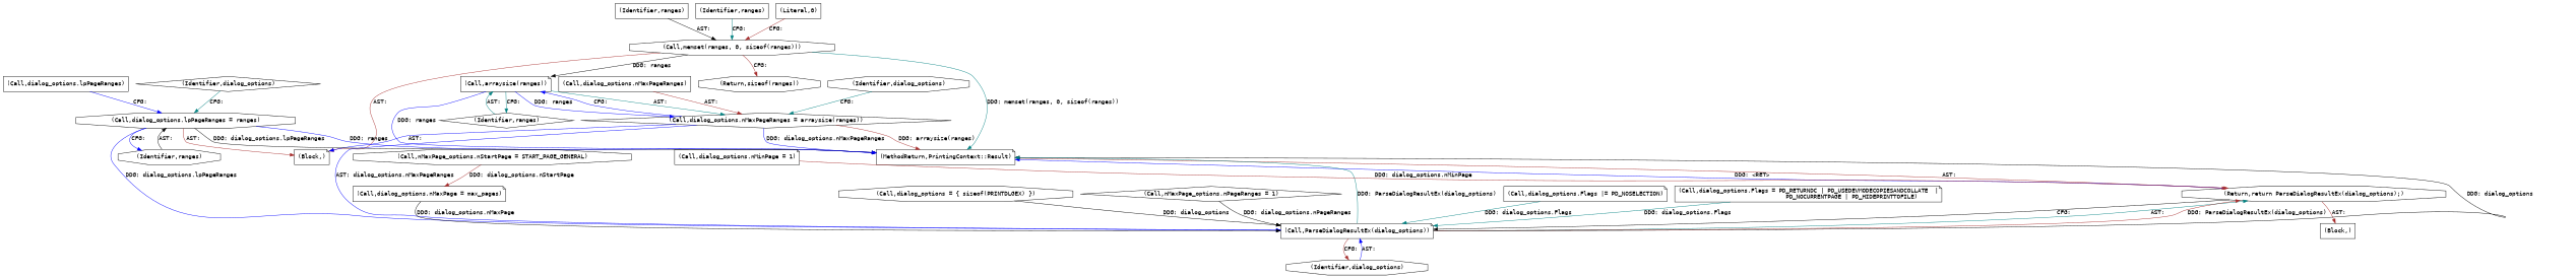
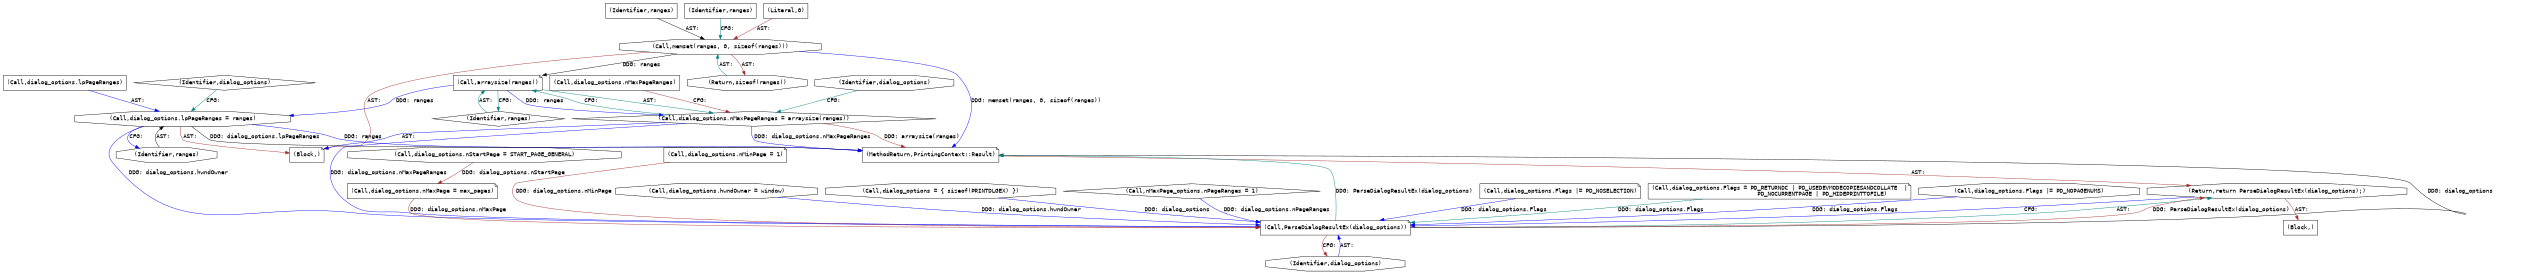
  digraph {
    fontname="DejaVu Sans Mono"
    node [fontname="DejaVu Sans Mono" shape=octagon]
    edge [color=blue fontname="DejaVu Sans Mono"]
    n1 [label="(Call,memset(ranges, 0, sizeof(ranges)))"]
    n2 [label="(Call,arraysize(ranges))" shape=note]
    n3 [label="(Return,sizeof(ranges))"]
    n4 [label="(MethodReturn,PrintingContext::Result)" shape=note]
    n5 [label="(Block,)" shape=note]
    n6 [label="(Call,dialog_options.nMaxPageRanges = arraysize(ranges))" shape=diamond]
    n7 [label="(Call,dialog_options.lpPageRanges = ranges)"]
    n8 [label="(Identifier,ranges)" shape=diamond]
    n9 [label="(Return,return ParseDialogResultEx(dialog_options);)"]
    n10 [label="(Call,ParseDialogResultEx(dialog_options))" shape=note]
    n11 [label="(Identifier,ranges)"]
    n12 [label="(Identifier,dialog_options)"]
    n13 [label="(Block,)" shape=box]
+   n14 [label="(Call,dialog_options.hwndOwner = window)"]
    n15 [label="(Call,dialog_options.lpPageRanges)" shape=box]
    n16 [label="(Call,dialog_options = { sizeof(PRINTDLGEX) })"]
    n17 [label="(Call,nMaxPage_options.nPageRanges = 1)" shape=diamond]
    n18 [label="(Identifier,ranges)" shape=box]
-   n19 [label="(Call,nMaxPage_options.nStartPage = START_PAGE_GENERAL)"]
+   n19 [label="(Call,dialog_options.nStartPage = START_PAGE_GENERAL)"]
    n20 [label="(Call,dialog_options.nMaxPage = max_pages)" shape=note]
    n21 [label="(Call,dialog_options.nMaxPageRanges)" shape=box]
    n22 [label="(Identifier,ranges)" shape=box]
    n23 [label="(Call,dialog_options.Flags |= PD_NOSELECTION)" shape=note]
    n24 [label="(Call,dialog_options.Flags = PD_RETURNDC | PD_USEDEVMODECOPIESANDCOLLATE  |\n                         PD_NOCURRENTPAGE | PD_HIDEPRINTTOFILE)" shape=note]
    n25 [label="(Identifier,dialog_options)" shape=diamond]
+   n26 [label="(Call,dialog_options.Flags |= PD_NOPAGENUMS)"]
    n27 [label="(Call,dialog_options.nMinPage = 1)" shape=note]
    n28 [label="(Identifier,dialog_options)"]
    n29 [label="(Literal,0)" shape=box]
    n1 -> n2 [color=black label="DDG: ranges"]
-   n1 -> n3 [color=brown label="CFG: "]
-   n1 -> n4 [color=teal label="DDG: memset(ranges, 0, sizeof(ranges))"]
+   n1 -> n3 [color=brown label="AST: "]
+   n1 -> n4 [label="DDG: memset(ranges, 0, sizeof(ranges))"]
    n1 -> n5 [color=brown label="AST: "]
    n2 -> n6 [color=teal label="AST: "]
    n2 -> n6 [label="DDG: ranges"]
-   n2 -> n4 [label="DDG: ranges"]
+   n2 -> n7 [label="DDG: ranges"]
    n2 -> n8 [color=teal label="CFG: "]
+   n3 -> n1 [color=teal label="AST: "]
    n4 -> n9 [color=brown label="AST: "]
-   n6 -> n2 [label="CFG: "]
+   n6 -> n2 [color=teal label="CFG: "]
    n6 -> n4 [color=brown label="DDG: arraysize(ranges)"]
    n6 -> n4 [label="DDG: dialog_options.nMaxPageRanges"]
    n6 -> n5 [label="AST: "]
-   n6 -> n10 [label="AST: dialog_options.nMaxPageRanges"]
+   n6 -> n10 [label="DDG: dialog_options.nMaxPageRanges"]
    n7 -> n4 [color=black label="DDG: dialog_options.lpPageRanges"]
    n7 -> n4 [label="DDG: ranges"]
    n7 -> n5 [color=brown label="AST: "]
-   n7 -> n10 [label="DDG: dialog_options.lpPageRanges"]
+   n7 -> n10 [label="DDG: dialog_options.hwndOwner"]
    n7 -> n11 [label="CFG: "]
    n8 -> n2 [color=teal label="AST: "]
-   n9 -> n4 [label="DDG: <RET>"]
-   n9 -> n10 [color=black label="CFG: "]
+   n9 -> n10 [label="CFG: "]
    n9 -> n13 [color=brown label="AST: "]
    n10 -> n4 [color=black label="DDG: dialog_options"]
    n10 -> n4 [color=teal label="DDG: ParseDialogResultEx(dialog_options)"]
    n10 -> n9 [color=teal label="AST: "]
    n10 -> n9 [color=brown label="DDG: ParseDialogResultEx(dialog_options)"]
    n10 -> n12 [color=brown label="CFG: "]
    n11 -> n7 [color=black label="AST: "]
    n12 -> n10 [label="AST: "]
-   n15 -> n7 [label="CFG: "]
-   n16 -> n10 [color=black label="DDG: dialog_options"]
-   n17 -> n10 [color=black label="DDG: dialog_options.nPageRanges"]
+   n14 -> n10 [label="DDG: dialog_options.hwndOwner"]
+   n15 -> n7 [label="AST: "]
+   n16 -> n10 [label="DDG: dialog_options"]
+   n17 -> n10 [label="DDG: dialog_options.nPageRanges"]
    n18 -> n1 [color=black label="AST: "]
    n19 -> n20 [color=brown label="DDG: dialog_options.nStartPage"]
-   n20 -> n10 [color=black label="DDG: dialog_options.nMaxPage"]
-   n21 -> n6 [color=brown label="AST: "]
+   n20 -> n10 [color=brown label="DDG: dialog_options.nMaxPage"]
+   n21 -> n6 [color=brown label="CFG: "]
    n22 -> n1 [color=teal label="CFG: "]
-   n23 -> n10 [color=teal label="DDG: dialog_options.Flags"]
+   n23 -> n10 [label="DDG: dialog_options.Flags"]
    n24 -> n10 [color=teal label="DDG: dialog_options.Flags"]
    n25 -> n7 [color=teal label="CFG: "]
-   n27 -> n9 [color=brown label="DDG: dialog_options.nMinPage"]
+   n26 -> n10 [label="DDG: dialog_options.Flags"]
+   n27 -> n10 [color=brown label="DDG: dialog_options.nMinPage"]
    n28 -> n6 [color=teal label="CFG: "]
-   n29 -> n1 [color=brown label="CFG: "]
+   n29 -> n1 [color=brown label="AST: "]
  }
